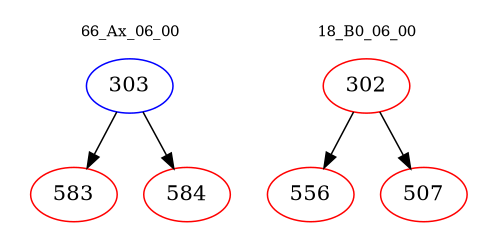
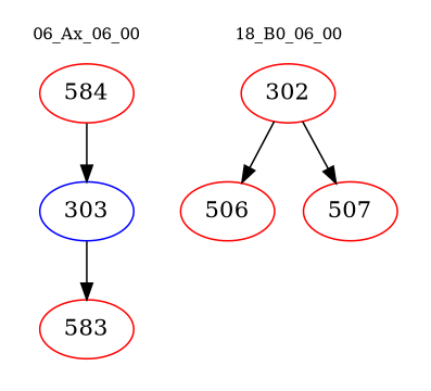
  digraph {
    node [color=red]
    edge [color=black]
    n1 [color=blue label=303]
    n2 [label=583]
    n3 [label=584]
    n4 [label=302]
-   n5 [label=556]
+   n5 [label=506]
    n6 [label=507]
    subgraph cluster_1 {
      color=white
      fontsize=10
-     label="66_Ax_06_00"
+     label="06_Ax_06_00"
      n1
      n2
      n3
    }
    subgraph cluster_2 {
      color=white
      fontsize=10
      label="18_B0_06_00"
      n4
      n5
      n6
    }
    n1 -> n2
-   n1 -> n3
+   n3 -> n1
    n4 -> n5
    n4 -> n6
  }
